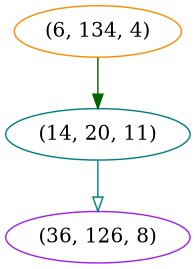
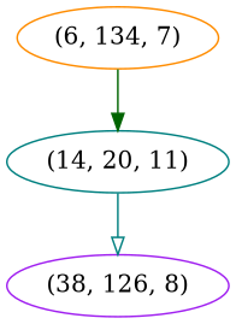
  digraph {
-   "(6, 134, 4)" [color=darkorange]
+   "(6, 134, 4)" [color=darkorange label="(6, 134, 7)"]
    "(14, 20, 11)" [color=teal]
-   "(38, 126, 8)" [color=purple label="(36, 126, 8)"]
+   "(38, 126, 8)" [color=purple]
    "(6, 134, 4)" -> "(14, 20, 11)" [arrowhead=normal color=darkgreen]
    "(14, 20, 11)" -> "(38, 126, 8)" [arrowhead=onormal color=teal]
  }
